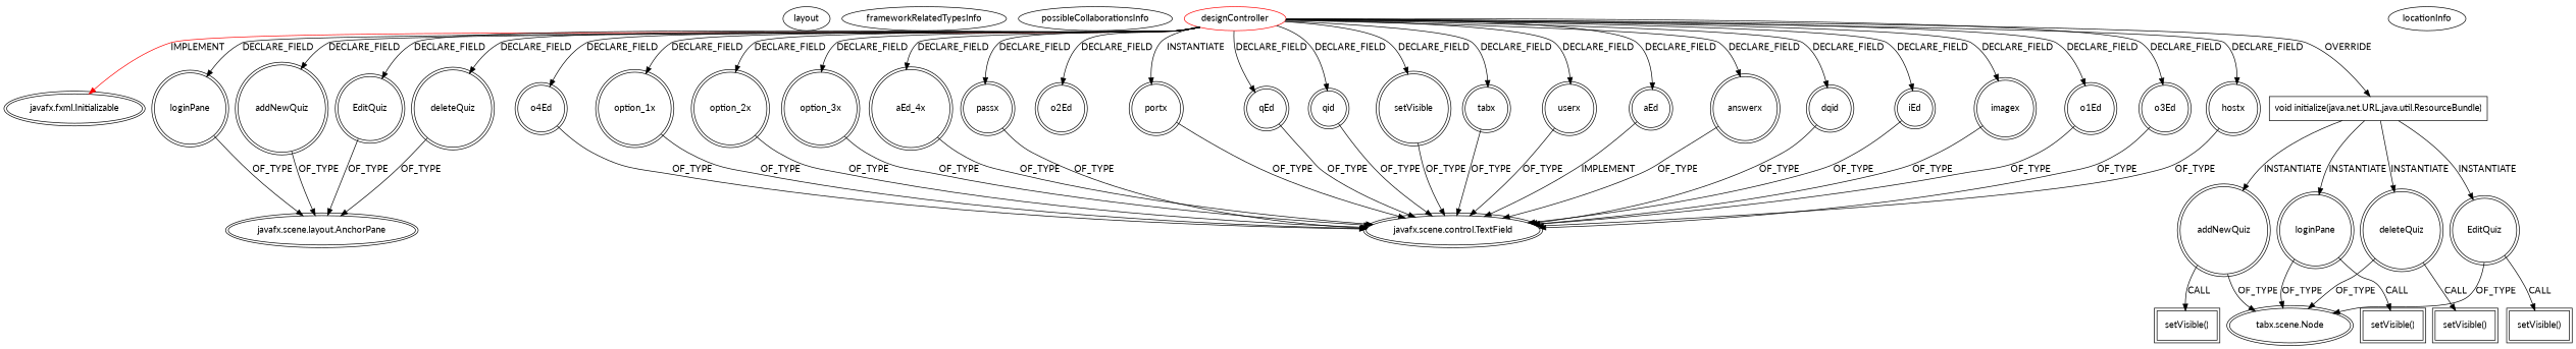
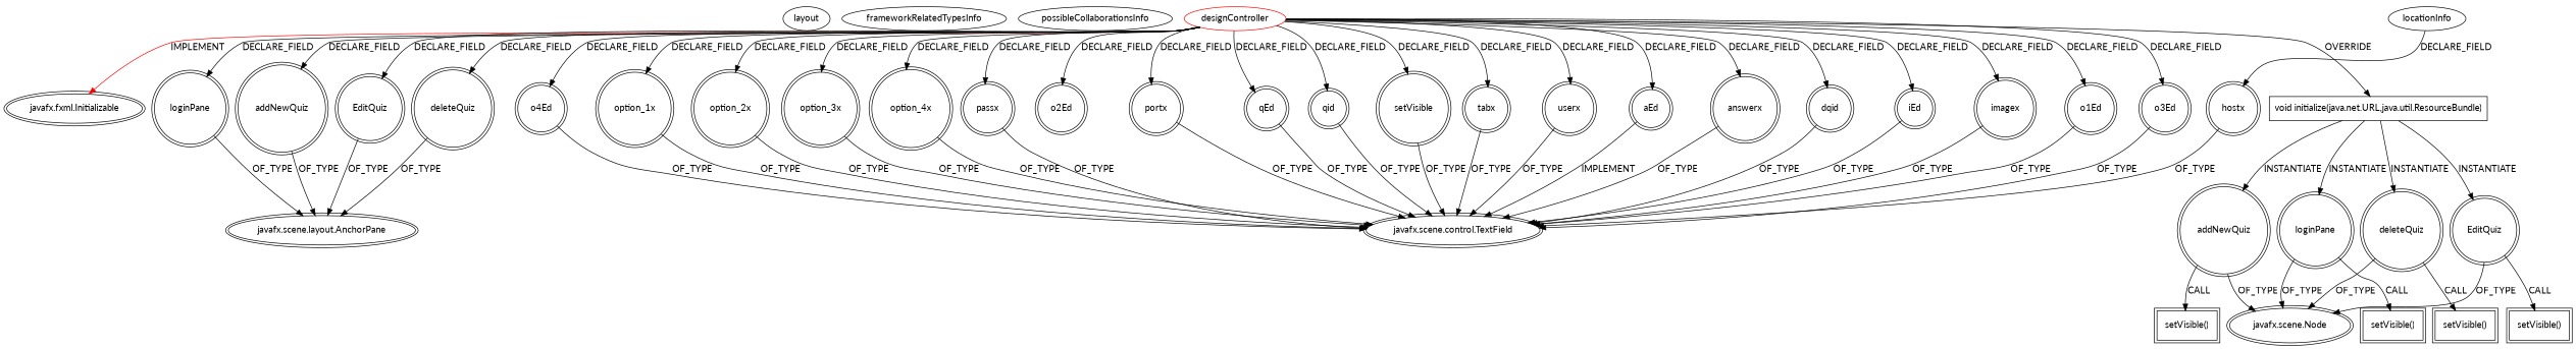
  digraph {
    fontname=Lato
    node [fontname=Lato isFrameworkType=true vertexType=FIELD_DECLARATION peripheries=2 shape=circle]
    edge [fontname=Lato]
    n1 [category=extension_graph graphId=1749 isAnonymous=false label=layout possibleRelation=false isFrameworkType="" vertexType="" peripheries="" shape=""]
    frameworkRelatedTypesInfo [0="javafx.fxml.Initializable" isFrameworkType="" vertexType="" peripheries="" shape=""]
    possibleCollaborationsInfo [isFrameworkType="" vertexType="" peripheries="" shape=""]
    locationInfo [contextSignature=designController filePath="/ajithkp560-quizmaster/quizmaster-master/QuizProgram_SRC/QuizAdmin/src/designController.java" graphId=1749 projectName="ajithkp560-quizmaster" isFrameworkType="" vertexType="" peripheries="" shape=""]
    n5 [color=red isFrameworkType=false label=designController vertexType=ROOT_CLIENT_CLASS_DECLARATION peripheries="" shape=""]
    n6 [label="javafx.fxml.Initializable" vertexType=FRAMEWORK_INTERFACE_TYPE shape=""]
    n7 [label=EditQuiz]
    n8 [label=aEd]
    n9 [label=addNewQuiz]
    n10 [label=answerx]
    n11 [label=deleteQuiz]
    n12 [label=dqid]
    n13 [label=hostx]
    n14 [label=iEd]
    n15 [label=imagex]
    n16 [label=loginPane]
    n17 [label=o1Ed]
    n18 [label=o2Ed]
    n19 [label=o3Ed]
    n20 [label=o4Ed]
    n21 [label=option_1x]
    n22 [label=option_2x]
    n23 [label=option_3x]
-   n24 [label=aEd_4x]
+   n24 [label=option_4x]
    n25 [label=passx]
    n26 [label=portx]
    n27 [label=qEd]
    n28 [label=qid]
    n29 [label=setVisible]
    n30 [label=tabx]
    n31 [label=userx]
    n32 [isFrameworkType=false label="void initialize(java.net.URL,java.util.ResourceBundle)" shape=box vertexType=OVERRIDING_METHOD_DECLARATION peripheries=""]
    n33 [label="javafx.scene.layout.AnchorPane" vertexType=FRAMEWORK_CLASS_TYPE shape=""]
    n34 [label="javafx.scene.control.TextField" vertexType=FRAMEWORK_CLASS_TYPE shape=""]
    n35 [label=addNewQuiz vertexType=VARIABLE_EXPRESION]
    n36 [label=loginPane vertexType=VARIABLE_EXPRESION]
    n37 [label=EditQuiz vertexType=VARIABLE_EXPRESION]
    n38 [label=deleteQuiz vertexType=VARIABLE_EXPRESION]
-   n39 [label="tabx.scene.Node" vertexType=FRAMEWORK_CLASS_TYPE shape=""]
+   n39 [label="javafx.scene.Node" vertexType=FRAMEWORK_CLASS_TYPE shape=""]
    n40 [label="setVisible()" shape=box vertexType=INSIDE_CALL]
    n41 [label="setVisible()" shape=box vertexType=INSIDE_CALL]
    n42 [label="setVisible()" shape=box vertexType=INSIDE_CALL]
    n43 [label="setVisible()" shape=box vertexType=INSIDE_CALL]
    n5 -> n6 [color=red label=IMPLEMENT]
    n5 -> n7 [label=DECLARE_FIELD]
    n5 -> n8 [label=DECLARE_FIELD]
    n5 -> n9 [label=DECLARE_FIELD]
    n5 -> n10 [label=DECLARE_FIELD]
    n5 -> n11 [label=DECLARE_FIELD]
    n5 -> n12 [label=DECLARE_FIELD]
-   n5 -> n13 [label=DECLARE_FIELD]
+   locationInfo -> n13 [label=DECLARE_FIELD]
    n5 -> n14 [label=DECLARE_FIELD]
    n5 -> n15 [label=DECLARE_FIELD]
    n5 -> n16 [label=DECLARE_FIELD]
    n5 -> n17 [label=DECLARE_FIELD]
    n5 -> n18 [label=DECLARE_FIELD]
    n5 -> n19 [label=DECLARE_FIELD]
    n5 -> n20 [label=DECLARE_FIELD]
    n5 -> n21 [label=DECLARE_FIELD]
    n5 -> n22 [label=DECLARE_FIELD]
    n5 -> n23 [label=DECLARE_FIELD]
    n5 -> n24 [label=DECLARE_FIELD]
    n5 -> n25 [label=DECLARE_FIELD]
-   n5 -> n26 [label=INSTANTIATE]
+   n5 -> n26 [label=DECLARE_FIELD]
    n5 -> n27 [label=DECLARE_FIELD]
    n5 -> n28 [label=DECLARE_FIELD]
    n5 -> n29 [label=DECLARE_FIELD]
    n5 -> n30 [label=DECLARE_FIELD]
    n5 -> n31 [label=DECLARE_FIELD]
    n5 -> n32 [label=OVERRIDE]
    n7 -> n33 [label=OF_TYPE]
    n8 -> n34 [label=IMPLEMENT]
    n9 -> n33 [label=OF_TYPE]
    n10 -> n34 [label=OF_TYPE]
    n11 -> n33 [label=OF_TYPE]
    n12 -> n34 [label=OF_TYPE]
    n13 -> n34 [label=OF_TYPE]
    n14 -> n34 [label=OF_TYPE]
    n15 -> n34 [label=OF_TYPE]
    n16 -> n33 [label=OF_TYPE]
    n17 -> n34 [label=OF_TYPE]
    n19 -> n34 [label=OF_TYPE]
    n20 -> n34 [label=OF_TYPE]
    n21 -> n34 [label=OF_TYPE]
    n22 -> n34 [label=OF_TYPE]
    n23 -> n34 [label=OF_TYPE]
    n24 -> n34 [label=OF_TYPE]
    n25 -> n34 [label=OF_TYPE]
    n26 -> n34 [label=OF_TYPE]
    n27 -> n34 [label=OF_TYPE]
    n28 -> n34 [label=OF_TYPE]
    n29 -> n34 [label=OF_TYPE]
    n30 -> n34 [label=OF_TYPE]
    n31 -> n34 [label=OF_TYPE]
    n32 -> n35 [label=INSTANTIATE]
    n32 -> n36 [label=INSTANTIATE]
    n32 -> n37 [label=INSTANTIATE]
    n32 -> n38 [label=INSTANTIATE]
    n35 -> n39 [label=OF_TYPE]
    n35 -> n40 [label=CALL]
    n36 -> n39 [label=OF_TYPE]
    n36 -> n41 [label=CALL]
    n37 -> n39 [label=OF_TYPE]
    n37 -> n42 [label=CALL]
    n38 -> n39 [label=OF_TYPE]
    n38 -> n43 [label=CALL]
  }
